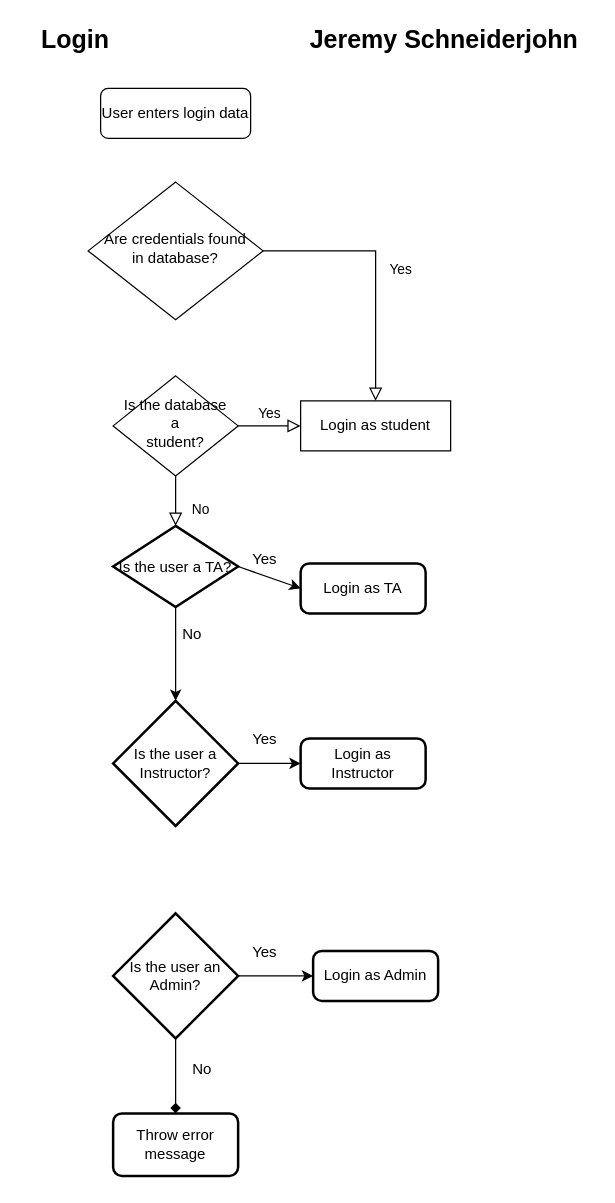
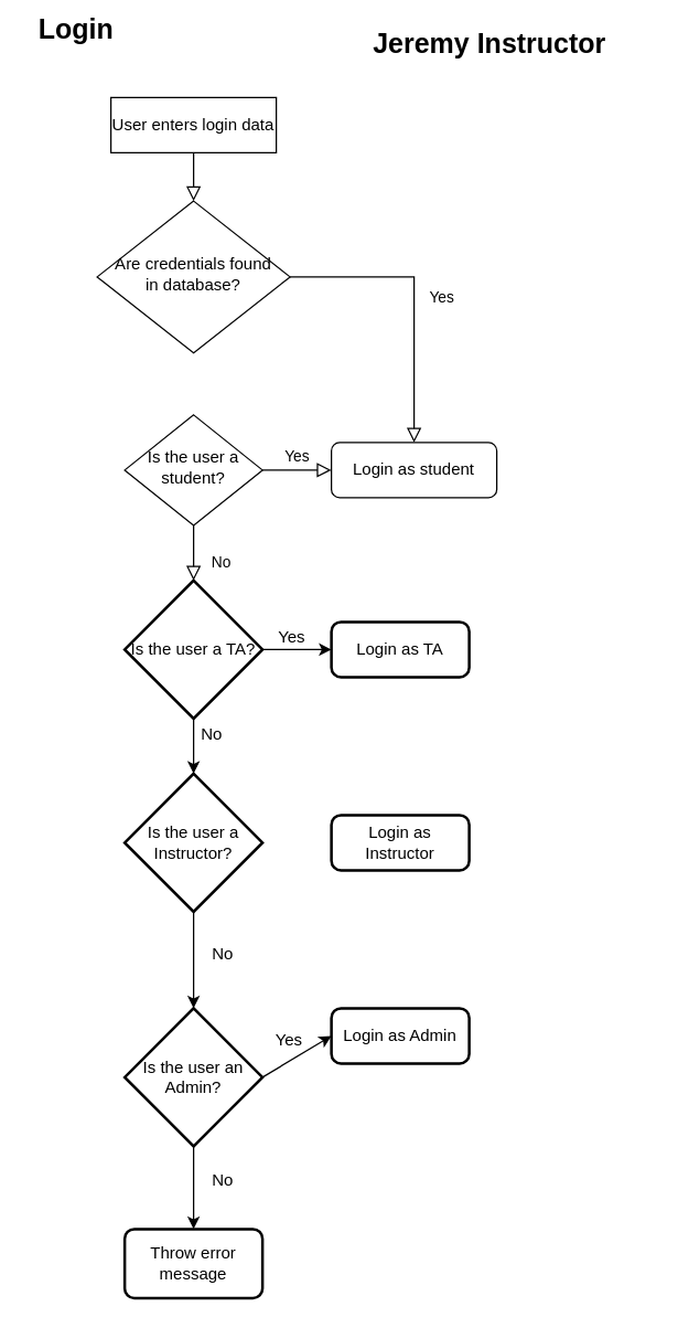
  <mxCell id="0" />
  <mxCell id="1" parent="0" />
- <mxCell id="3" value="User enters login data" style="rounded=1;whiteSpace=wrap;html=1;fontSize=12;glass=0;strokeWidth=1;shadow=0;" parent="1" vertex="1"><mxGeometry x="80" y="70" width="120" height="40" as="geometry" /></mxCell>
+ <mxCell id="2" value="" style="rounded=0;html=1;jettySize=auto;orthogonalLoop=1;fontSize=11;endArrow=block;endFill=0;endSize=8;strokeWidth=1;shadow=0;labelBackgroundColor=none;edgeStyle=orthogonalEdgeStyle;" parent="1" source="3" target="5" edge="1"><mxGeometry relative="1" as="geometry" /></mxCell>
+ <mxCell id="3" value="User enters login data" style="whiteSpace=wrap;html=1;fontSize=12;glass=0;strokeWidth=1;shadow=0;rounded=0;" parent="1" vertex="1"><mxGeometry x="80" y="70" width="120" height="40" as="geometry" /></mxCell>
  <mxCell id="4" value="Yes" style="rounded=0;html=1;jettySize=auto;orthogonalLoop=1;fontSize=11;endArrow=block;endFill=0;endSize=8;strokeWidth=1;shadow=0;labelBackgroundColor=none;edgeStyle=orthogonalEdgeStyle;" parent="1" source="5" target="9" edge="1"><mxGeometry y="20" relative="1" as="geometry"><mxPoint as="offset" /></mxGeometry></mxCell>
  <mxCell id="5" value="Are credentials found&lt;br&gt;in database?" style="rhombus;whiteSpace=wrap;html=1;shadow=0;fontFamily=Helvetica;fontSize=12;align=center;strokeWidth=1;spacing=6;spacingTop=-4;" parent="1" vertex="1"><mxGeometry x="70" y="145" width="140" height="110" as="geometry" /></mxCell>
  <mxCell id="6" value="No" style="rounded=0;html=1;jettySize=auto;orthogonalLoop=1;fontSize=11;endArrow=block;endFill=0;endSize=8;strokeWidth=1;shadow=0;labelBackgroundColor=none;edgeStyle=orthogonalEdgeStyle;entryX=0.5;entryY=0;entryDx=0;entryDy=0;entryPerimeter=0;" parent="1" source="8" target="12" edge="1"><mxGeometry x="0.333" y="20" relative="1" as="geometry"><mxPoint as="offset" /><mxPoint x="140" y="420" as="targetPoint" /></mxGeometry></mxCell>
  <mxCell id="7" value="Yes" style="edgeStyle=orthogonalEdgeStyle;rounded=0;html=1;jettySize=auto;orthogonalLoop=1;fontSize=11;endArrow=block;endFill=0;endSize=8;strokeWidth=1;shadow=0;labelBackgroundColor=none;" parent="1" source="8" target="9" edge="1"><mxGeometry y="10" relative="1" as="geometry"><mxPoint as="offset" /></mxGeometry></mxCell>
- <mxCell id="8" value="Is the database a&lt;br&gt;student?" style="rhombus;whiteSpace=wrap;html=1;shadow=0;fontFamily=Helvetica;fontSize=12;align=center;strokeWidth=1;spacing=6;spacingTop=-4;" parent="1" vertex="1"><mxGeometry x="90" y="300" width="100" height="80" as="geometry" /></mxCell>
- <mxCell id="9" value="Login as student" style="whiteSpace=wrap;html=1;fontSize=12;glass=0;strokeWidth=1;shadow=0;rounded=0;" parent="1" vertex="1"><mxGeometry x="240" y="320" width="120" height="40" as="geometry" /></mxCell>
+ <mxCell id="8" value="Is the user a&lt;br&gt;student?" style="rhombus;whiteSpace=wrap;html=1;shadow=0;fontFamily=Helvetica;fontSize=12;align=center;strokeWidth=1;spacing=6;spacingTop=-4;" parent="1" vertex="1"><mxGeometry x="90" y="300" width="100" height="80" as="geometry" /></mxCell>
+ <mxCell id="9" value="Login as student" style="rounded=1;whiteSpace=wrap;html=1;fontSize=12;glass=0;strokeWidth=1;shadow=0;" parent="1" vertex="1"><mxGeometry x="240" y="320" width="120" height="40" as="geometry" /></mxCell>
  <mxCell id="10" style="edgeStyle=orthogonalEdgeStyle;rounded=0;orthogonalLoop=1;jettySize=auto;html=1;exitX=0.5;exitY=1;exitDx=0;exitDy=0;exitPerimeter=0;entryX=0.5;entryY=0;entryDx=0;entryDy=0;entryPerimeter=0;" parent="1" source="12" target="16" edge="1"><mxGeometry relative="1" as="geometry" /></mxCell>
  <mxCell id="11" value="No" style="text;html=1;align=center;verticalAlign=middle;resizable=0;points=[];labelBackgroundColor=#ffffff;" parent="10" vertex="1" connectable="0"><mxGeometry x="-0.429" y="2" relative="1" as="geometry"><mxPoint x="10" as="offset" /></mxGeometry></mxCell>
- <mxCell id="12" value="Is the user a TA?" style="strokeWidth=2;html=1;shape=mxgraph.flowchart.decision;whiteSpace=wrap;" parent="1" vertex="1"><mxGeometry x="90" y="420" width="100" height="65" as="geometry" /></mxCell>
+ <mxCell id="12" value="Is the user a TA?" style="strokeWidth=2;html=1;shape=mxgraph.flowchart.decision;whiteSpace=wrap;" parent="1" vertex="1"><mxGeometry x="90" y="420" width="100" height="100" as="geometry" /></mxCell>
  <mxCell id="13" value="" style="endArrow=classic;html=1;exitX=1;exitY=0.5;exitDx=0;exitDy=0;exitPerimeter=0;" parent="1" source="12" edge="1"><mxGeometry width="50" height="50" relative="1" as="geometry"><mxPoint x="70" y="590" as="sourcePoint" /><mxPoint x="240" y="470" as="targetPoint" /><Array as="points" /></mxGeometry></mxCell>
  <mxCell id="14" value="Yes" style="text;html=1;align=center;verticalAlign=middle;resizable=0;points=[];labelBackgroundColor=#ffffff;" parent="13" vertex="1" connectable="0"><mxGeometry x="-0.512" relative="1" as="geometry"><mxPoint x="8" y="-10" as="offset" /></mxGeometry></mxCell>
  <mxCell id="15" value="Login as TA" style="rounded=1;whiteSpace=wrap;html=1;absoluteArcSize=1;arcSize=14;strokeWidth=2;" parent="1" vertex="1"><mxGeometry x="240" y="450" width="100" height="40" as="geometry" /></mxCell>
  <mxCell id="16" value="Is the user a Instructor?" style="strokeWidth=2;html=1;shape=mxgraph.flowchart.decision;whiteSpace=wrap;" parent="1" vertex="1"><mxGeometry x="90" y="560" width="100" height="100" as="geometry" /></mxCell>
  <mxCell id="17" value="Login as Instructor" style="rounded=1;whiteSpace=wrap;html=1;absoluteArcSize=1;arcSize=14;strokeWidth=2;" parent="1" vertex="1"><mxGeometry x="240" y="590" width="100" height="40" as="geometry" /></mxCell>
  <mxCell id="18" value="Is the user an Admin?" style="strokeWidth=2;html=1;shape=mxgraph.flowchart.decision;whiteSpace=wrap;" parent="1" vertex="1"><mxGeometry x="90" y="730" width="100" height="100" as="geometry" /></mxCell>
- <mxCell id="19" value="Login as Admin" style="rounded=1;whiteSpace=wrap;html=1;absoluteArcSize=1;arcSize=14;strokeWidth=2;" parent="1" vertex="1"><mxGeometry x="250" y="760" width="100" height="40" as="geometry" /></mxCell>
+ <mxCell id="19" value="Login as Admin" style="rounded=1;whiteSpace=wrap;html=1;absoluteArcSize=1;arcSize=14;strokeWidth=2;" parent="1" vertex="1"><mxGeometry x="240" y="730" width="100" height="40" as="geometry" /></mxCell>
  <mxCell id="20" value="Throw error message" style="rounded=1;whiteSpace=wrap;html=1;absoluteArcSize=1;arcSize=14;strokeWidth=2;" parent="1" vertex="1"><mxGeometry x="90" y="890" width="100" height="50" as="geometry" /></mxCell>
- <mxCell id="21" value="" style="endArrow=diamond;html=1;exitX=0.5;exitY=1;exitDx=0;exitDy=0;exitPerimeter=0;entryX=0.5;entryY=0;entryDx=0;entryDy=0;" parent="1" source="18" target="20" edge="1"><mxGeometry width="50" height="50" relative="1" as="geometry"><mxPoint x="70" y="1060" as="sourcePoint" /><mxPoint x="120" y="1010" as="targetPoint" /></mxGeometry></mxCell>
+ <mxCell id="21" value="" style="endArrow=classic;html=1;exitX=0.5;exitY=1;exitDx=0;exitDy=0;exitPerimeter=0;entryX=0.5;entryY=0;entryDx=0;entryDy=0;" parent="1" source="18" target="20" edge="1"><mxGeometry width="50" height="50" relative="1" as="geometry"><mxPoint x="70" y="1060" as="sourcePoint" /><mxPoint x="120" y="1010" as="targetPoint" /></mxGeometry></mxCell>
  <mxCell id="22" value="No" style="text;html=1;align=center;verticalAlign=middle;resizable=0;points=[];labelBackgroundColor=#ffffff;" parent="21" vertex="1" connectable="0"><mxGeometry x="-0.364" y="2" relative="1" as="geometry"><mxPoint x="18" y="5" as="offset" /></mxGeometry></mxCell>
  <mxCell id="23" value="" style="endArrow=classic;html=1;exitX=1;exitY=0.5;exitDx=0;exitDy=0;exitPerimeter=0;entryX=0;entryY=0.5;entryDx=0;entryDy=0;" parent="1" source="18" target="19" edge="1"><mxGeometry width="50" height="50" relative="1" as="geometry"><mxPoint x="70" y="1060" as="sourcePoint" /><mxPoint x="120" y="1010" as="targetPoint" /></mxGeometry></mxCell>
  <mxCell id="24" value="Yes" style="text;html=1;align=center;verticalAlign=middle;resizable=0;points=[];labelBackgroundColor=#ffffff;" parent="23" vertex="1" connectable="0"><mxGeometry x="-0.493" y="-1" relative="1" as="geometry"><mxPoint x="5" y="-21" as="offset" /></mxGeometry></mxCell>
- <mxCell id="25" value="" style="endArrow=classic;html=1;exitX=1;exitY=0.5;exitDx=0;exitDy=0;exitPerimeter=0;entryX=0;entryY=0.5;entryDx=0;entryDy=0;" parent="1" source="16" target="17" edge="1"><mxGeometry width="50" height="50" relative="1" as="geometry"><mxPoint x="190" y="635" as="sourcePoint" /><mxPoint x="240" y="585" as="targetPoint" /></mxGeometry></mxCell>
- <mxCell id="26" value="Yes" style="text;html=1;align=center;verticalAlign=middle;resizable=0;points=[];labelBackgroundColor=#ffffff;" parent="25" vertex="1" connectable="0"><mxGeometry x="-0.592" y="-3" relative="1" as="geometry"><mxPoint x="10" y="-23" as="offset" /></mxGeometry></mxCell>
- <mxCell id="29" value="&lt;font style=&quot;font-size: 20px&quot;&gt;&lt;b&gt;Login&lt;/b&gt;&lt;/font&gt;" style="text;html=1;strokeColor=none;fillColor=none;align=center;verticalAlign=middle;whiteSpace=wrap;rounded=0;" vertex="1" parent="1"><mxGeometry x="20" y="20" width="80" height="20" as="geometry" /></mxCell>
- <mxCell id="30" value="&lt;font style=&quot;font-size: 20px&quot;&gt;&lt;b&gt;Jeremy Schneiderjohn&lt;/b&gt;&lt;/font&gt;" style="text;html=1;strokeColor=none;fillColor=none;align=center;verticalAlign=middle;whiteSpace=wrap;rounded=0;" vertex="1" parent="1"><mxGeometry x="240" y="20" width="230" height="20" as="geometry" /></mxCell>
+ <mxCell id="27" value="" style="endArrow=classic;html=1;exitX=0.5;exitY=1;exitDx=0;exitDy=0;exitPerimeter=0;entryX=0.5;entryY=0;entryDx=0;entryDy=0;entryPerimeter=0;" parent="1" source="16" target="18" edge="1"><mxGeometry width="50" height="50" relative="1" as="geometry"><mxPoint x="60" y="1140" as="sourcePoint" /><mxPoint x="110" y="1090" as="targetPoint" /></mxGeometry></mxCell>
+ <mxCell id="28" value="No" style="text;html=1;align=center;verticalAlign=middle;resizable=0;points=[];labelBackgroundColor=#ffffff;" parent="27" vertex="1" connectable="0"><mxGeometry x="0.4" y="3" relative="1" as="geometry"><mxPoint x="17" y="-19" as="offset" /></mxGeometry></mxCell>
+ <mxCell id="29" value="&lt;font style=&quot;font-size: 20px&quot;&gt;&lt;b&gt;Login&lt;/b&gt;&lt;/font&gt;" style="text;html=1;strokeColor=none;fillColor=none;align=center;verticalAlign=middle;whiteSpace=wrap;rounded=0;" vertex="1" parent="1"><mxGeometry x="15" y="10" width="80" height="20" as="geometry" /></mxCell>
+ <mxCell id="30" value="&lt;font style=&quot;font-size: 20px&quot;&gt;&lt;b&gt;Jeremy Instructor&lt;/b&gt;&lt;/font&gt;" style="text;html=1;strokeColor=none;fillColor=none;align=center;verticalAlign=middle;whiteSpace=wrap;rounded=0;" vertex="1" parent="1"><mxGeometry x="240" y="20" width="230" height="20" as="geometry" /></mxCell>
